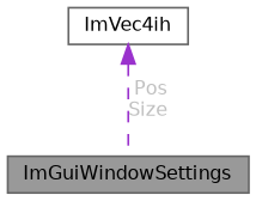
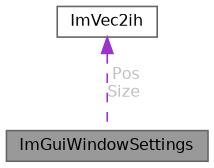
  digraph {
    node [color=gray40 fontname=Helvetica fontsize=10 shape=box style=filled]
    n1 [fillcolor=grey60 fontcolor=black height=0.2 label=ImGuiWindowSettings width=0.4]
-   n2 [fillcolor=white height=0.2 label=ImVec4ih width=0.4]
+   n2 [fillcolor=white height=0.2 label=ImVec2ih width=0.4]
    n2 -> n1 [color=darkorchid3 dir=back fontcolor=grey fontname=Helvetica fontsize=10 label=" Pos\nSize" labelfontname=Helvetica labelfontsize=10 style=dashed]
  }
